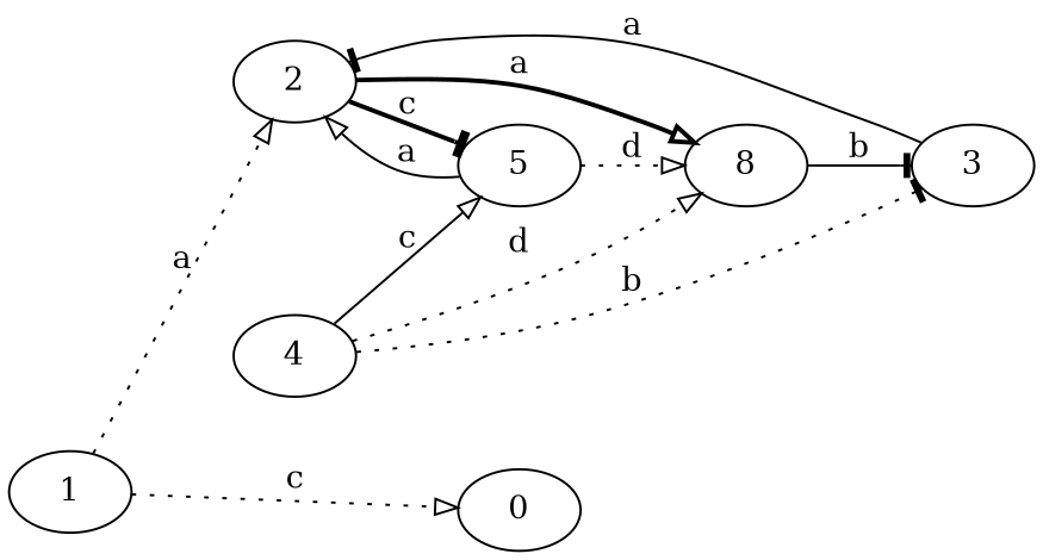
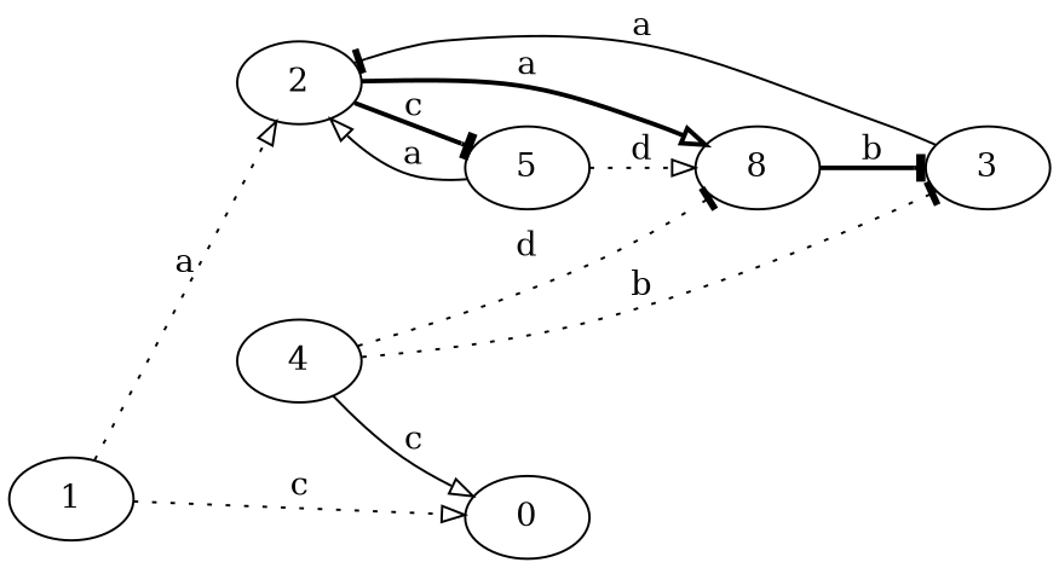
  strict digraph {
    rankdir=LR
    edge [arrowhead=onormal style=dotted]
    1
    2
    0
    5
    8
    4
    3
    1 -> 2 [label=a]
    1 -> 0 [label=c]
    2 -> 5 [arrowhead=tee label=c style=bold]
    2 -> 8 [label=a style=bold]
    5 -> 2 [label=a style=solid]
    5 -> 8 [label=d]
-   8 -> 3 [arrowhead=tee label=b style=solid]
-   4 -> 5 [label=c style=solid]
-   4 -> 8 [label=d]
+   8 -> 3 [arrowhead=tee label=b style=bold]
+   4 -> 0 [label=c style=solid]
+   4 -> 8 [arrowhead=tee label=d]
    4 -> 3 [arrowhead=tee label=b]
    3 -> 2 [arrowhead=tee label=a style=solid]
  }
